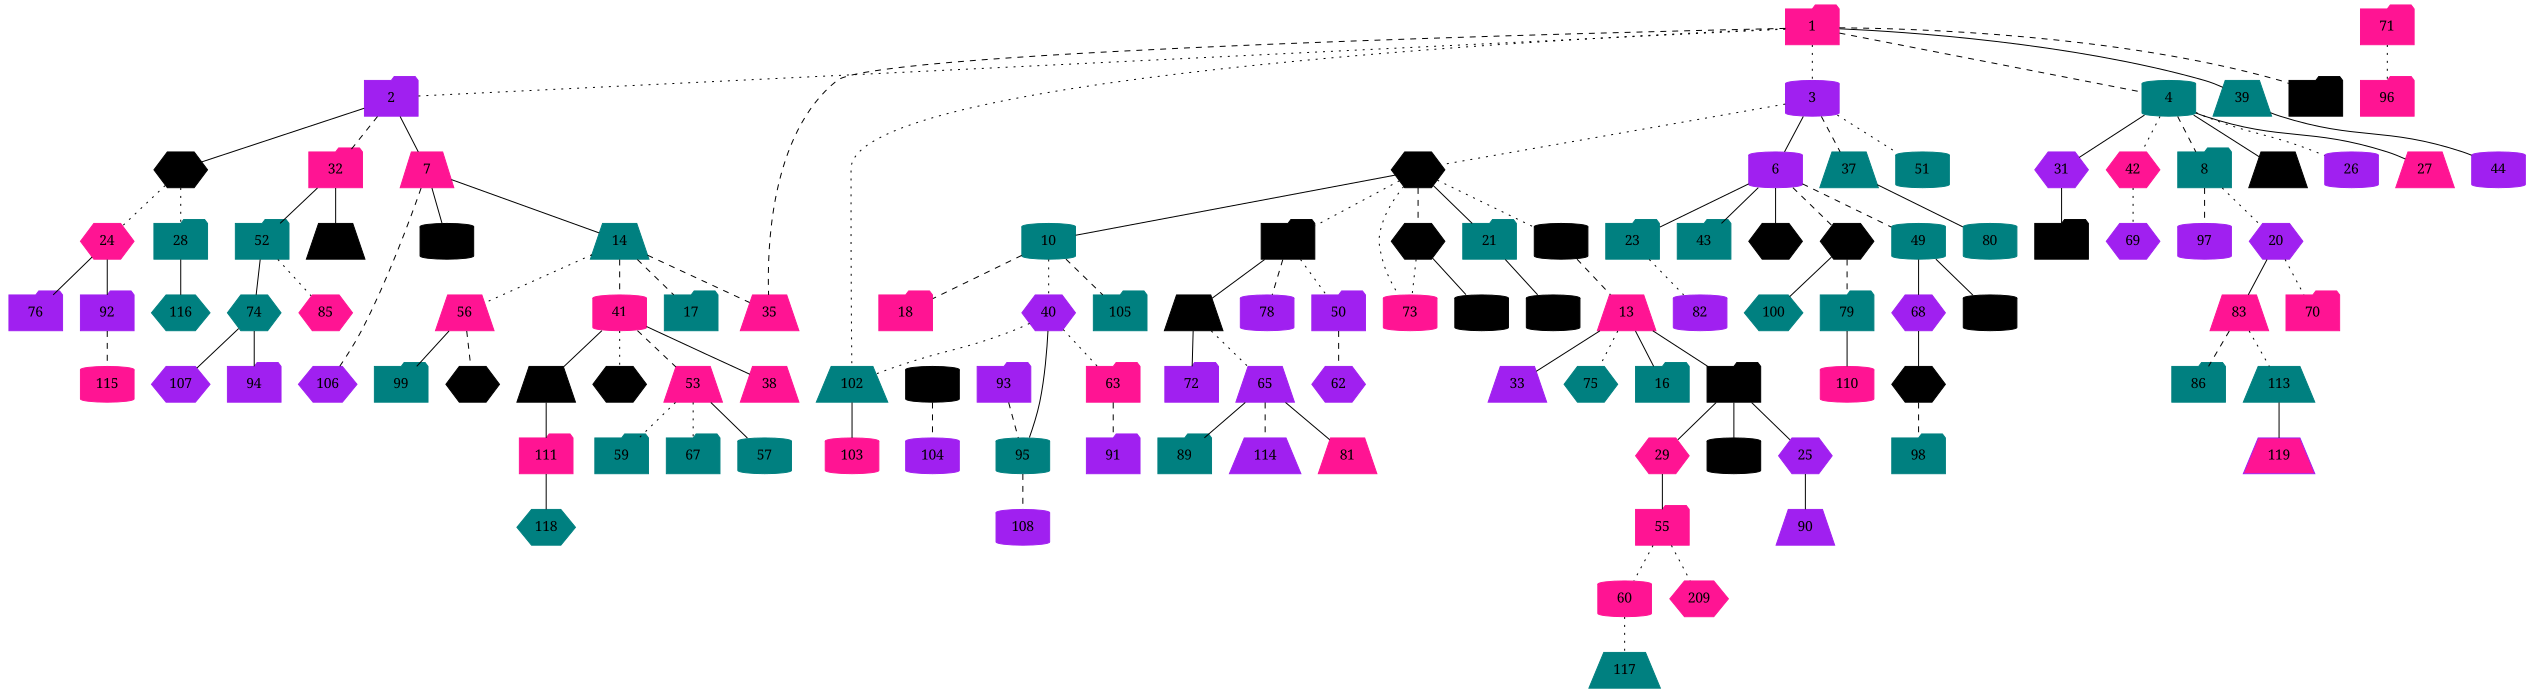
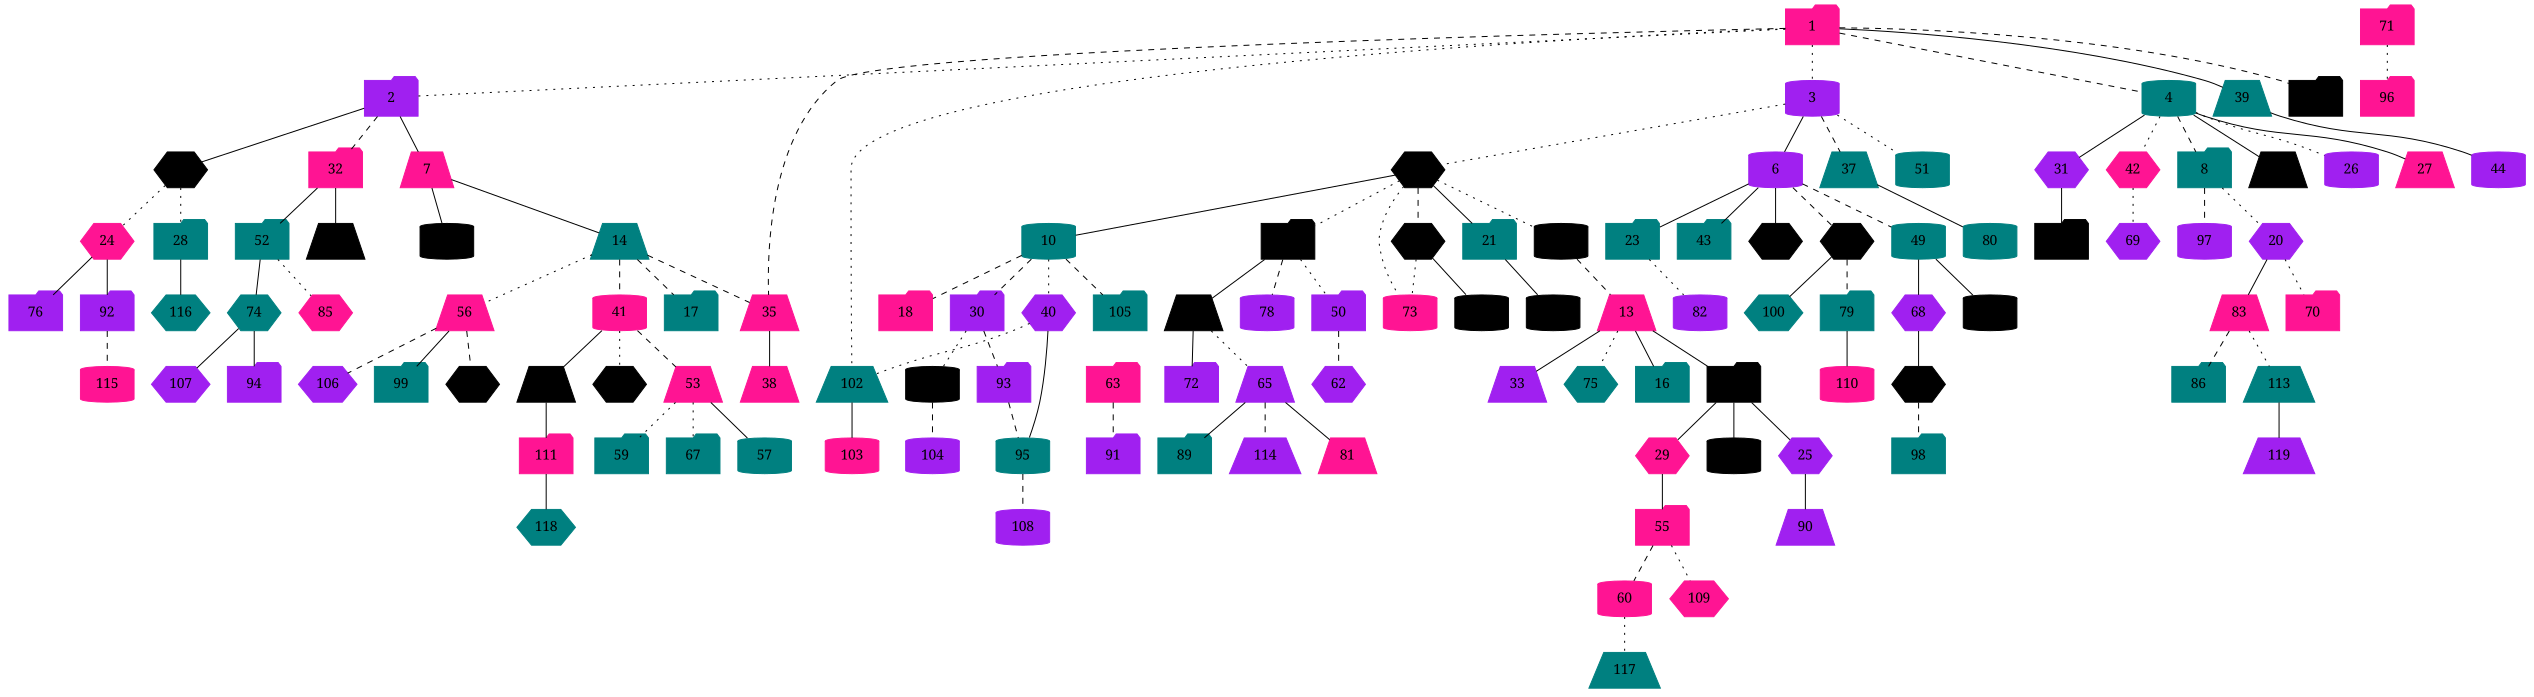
  graph {
    fontname="Noto Serif"
    node [color=teal fontname="Noto Serif" shape=folder style=filled]
    edge [fontname="Noto Serif" style=solid]
    1 [color=deeppink]
    2 [color=purple]
    3 [color=purple shape=cylinder]
    4 [shape=cylinder]
    35 [color=deeppink shape=trapezium]
    39 [shape=trapezium]
    101 [color=black]
    102 [shape=trapezium]
    7 [color=deeppink shape=trapezium]
    11 [color=black shape=hexagon]
    32 [color=deeppink]
    5 [color=black shape=hexagon]
    6 [color=purple shape=cylinder]
    37 [shape=trapezium]
    51 [shape=cylinder]
    8
    22 [color=black shape=trapezium]
    26 [color=purple shape=cylinder]
    27 [color=deeppink shape=trapezium]
    31 [color=purple shape=hexagon]
    42 [color=deeppink shape=hexagon]
    38 [color=deeppink shape=trapezium]
    44 [color=purple shape=cylinder]
    103 [color=deeppink shape=cylinder]
    14 [shape=trapezium]
    36 [color=black shape=cylinder]
    24 [color=deeppink shape=hexagon]
    28
    48 [color=black shape=trapezium]
    52
    9 [color=black shape=cylinder]
    10 [shape=cylinder]
    12 [color=black]
    15 [color=black shape=hexagon]
    21
    73 [color=deeppink shape=cylinder]
    23
    43
    46 [color=black shape=hexagon]
    47 [color=black shape=hexagon]
    49 [shape=cylinder]
    80 [shape=cylinder]
    20 [color=purple shape=hexagon]
    97 [color=purple shape=cylinder]
    61 [color=black]
    69 [color=purple shape=hexagon]
    13 [color=deeppink shape=trapezium]
    18 [color=deeppink]
+   30 [color=purple]
    40 [color=purple shape=hexagon]
    105
    50 [color=purple]
    58 [color=black shape=trapezium]
    78 [color=purple shape=cylinder]
    112 [color=black shape=cylinder]
    54 [color=black shape=cylinder]
    82 [color=purple shape=cylinder]
    79
    100 [shape=hexagon]
    66 [color=black shape=cylinder]
    68 [color=purple shape=hexagon]
    71 [color=deeppink]
    96 [color=deeppink]
    17
    41 [color=deeppink shape=cylinder]
    56 [color=deeppink shape=trapezium]
    70 [color=deeppink]
    83 [color=deeppink shape=trapezium]
    16
    19 [color=black]
    33 [color=purple shape=trapezium]
    75 [shape=hexagon]
    77 [color=black shape=cylinder]
    93 [color=purple]
    63 [color=deeppink]
    95 [shape=cylinder]
    76 [color=purple]
    92 [color=purple]
    116 [shape=hexagon]
    62 [color=purple shape=hexagon]
    65 [color=purple shape=trapezium]
    72 [color=purple]
    25 [color=purple shape=hexagon]
    29 [color=deeppink shape=hexagon]
    34 [color=black shape=cylinder]
    45 [color=black shape=hexagon]
    53 [color=deeppink shape=trapezium]
    64 [color=black shape=trapezium]
    87 [color=black shape=hexagon]
    99
    106 [color=purple shape=hexagon]
    90 [color=purple shape=trapezium]
    55 [color=deeppink]
    86
    113 [shape=trapezium]
    115 [color=deeppink shape=cylinder]
    60 [color=deeppink shape=cylinder]
-   109 [color=deeppink shape=hexagon label=209]
+   109 [color=deeppink shape=hexagon]
    104 [color=purple shape=cylinder]
    74 [shape=hexagon]
    85 [color=deeppink shape=hexagon]
    91 [color=purple]
    108 [color=purple shape=cylinder]
    57 [shape=cylinder]
    59
    67
    111 [color=deeppink]
    110 [color=deeppink shape=cylinder]
    84 [color=black shape=hexagon]
    94 [color=purple]
    107 [color=purple shape=hexagon]
    117 [shape=trapezium]
    81 [color=deeppink shape=trapezium]
    89
    114 [color=purple shape=trapezium]
    118 [shape=hexagon]
    98
-   119 [color=purple shape=trapezium fillcolor=deeppink]
+   119 [color=purple shape=trapezium]
    1 -- 2 [style=dotted]
    1 -- 3 [style=dotted]
    1 -- 4 [style=dashed]
    1 -- 35 [style=dashed]
    1 -- 39
    1 -- 101 [style=dashed]
    1 -- 102 [style=dotted]
    2 -- 7
    2 -- 11
    2 -- 32 [style=dashed]
    3 -- 5 [style=dotted]
    3 -- 6
    3 -- 37 [style=dashed]
    3 -- 51 [style=dotted]
    4 -- 8 [style=dashed]
    4 -- 22
    4 -- 26 [style=dotted]
    4 -- 27
    4 -- 31
    4 -- 42 [style=dotted]
-   41 -- 38
+   35 -- 38
    39 -- 44
    102 -- 103
    7 -- 14
    7 -- 36
    11 -- 24 [style=dotted]
    11 -- 28 [style=dotted]
    32 -- 48
    32 -- 52
    5 -- 9 [style=dotted]
    5 -- 10
    5 -- 12 [style=dotted]
    5 -- 15 [style=dashed]
    5 -- 21
    5 -- 73 [style=dotted]
    6 -- 23
    6 -- 43
    6 -- 46
    6 -- 47 [style=dashed]
    6 -- 49 [style=dashed]
    37 -- 80
    8 -- 20 [style=dotted]
    8 -- 97 [style=dashed]
    31 -- 61
    42 -- 69 [style=dotted]
    14 -- 35 [style=dashed]
    14 -- 17 [style=dashed]
    14 -- 41 [style=dashed]
    14 -- 56 [style=dotted]
    24 -- 76
    24 -- 92
    28 -- 116
    52 -- 74
    52 -- 85 [style=dotted]
    9 -- 13 [style=dashed]
    10 -- 18 [style=dashed]
+   10 -- 30 [style=dashed]
    10 -- 40 [style=dotted]
    10 -- 105 [style=dashed]
    12 -- 50 [style=dotted]
    12 -- 58
    12 -- 78 [style=dashed]
    15 -- 73 [style=dotted]
    15 -- 112
    21 -- 54
    23 -- 82 [style=dotted]
    47 -- 79 [style=dashed]
    47 -- 100
    49 -- 66
    49 -- 68
    20 -- 70 [style=dotted]
    20 -- 83
    13 -- 16
    13 -- 19
    13 -- 33
    13 -- 75 [style=dotted]
+   30 -- 77 [style=dotted]
+   30 -- 93 [style=dashed]
    40 -- 102 [style=dotted]
-   40 -- 63 [style=dotted]
    40 -- 95
    50 -- 62 [style=dashed]
    58 -- 65 [style=dotted]
    58 -- 72
    79 -- 110
    68 -- 84
    71 -- 96 [style=dotted]
    41 -- 45 [style=dotted]
    41 -- 53 [style=dashed]
    41 -- 64
    56 -- 87 [style=dashed]
    56 -- 99
-   7 -- 106 [style=dashed]
+   56 -- 106 [style=dashed]
    83 -- 86 [style=dashed]
    83 -- 113 [style=dotted]
    19 -- 25
    19 -- 29
    19 -- 34
    77 -- 104 [style=dashed]
    93 -- 95 [style=dashed]
    63 -- 91 [style=dashed]
    95 -- 108 [style=dashed]
    92 -- 115 [style=dashed]
    65 -- 81
    65 -- 89
    65 -- 114 [style=dashed]
    25 -- 90
    29 -- 55
    53 -- 57
    53 -- 59 [style=dotted]
    53 -- 67 [style=dotted]
    64 -- 111
-   55 -- 60 [style=dotted]
+   55 -- 60 [style=dashed]
    55 -- 109 [style=dotted]
    113 -- 119
    60 -- 117 [style=dotted]
    74 -- 94
    74 -- 107
    111 -- 118
    84 -- 98 [style=dashed]
  }
